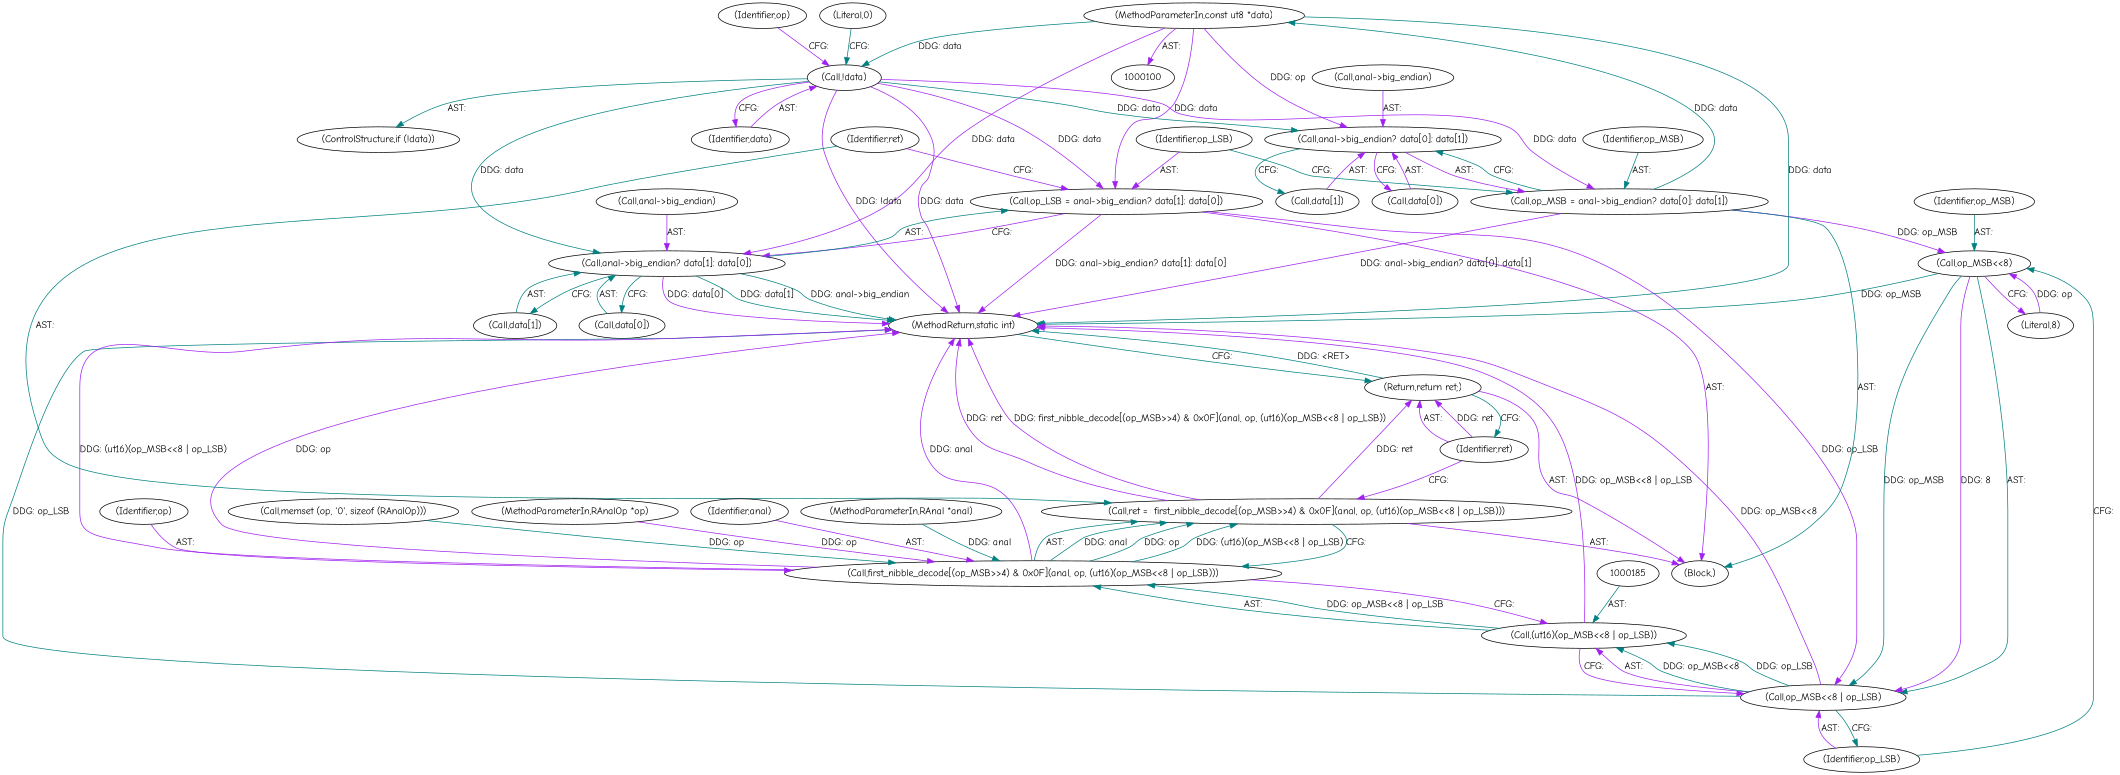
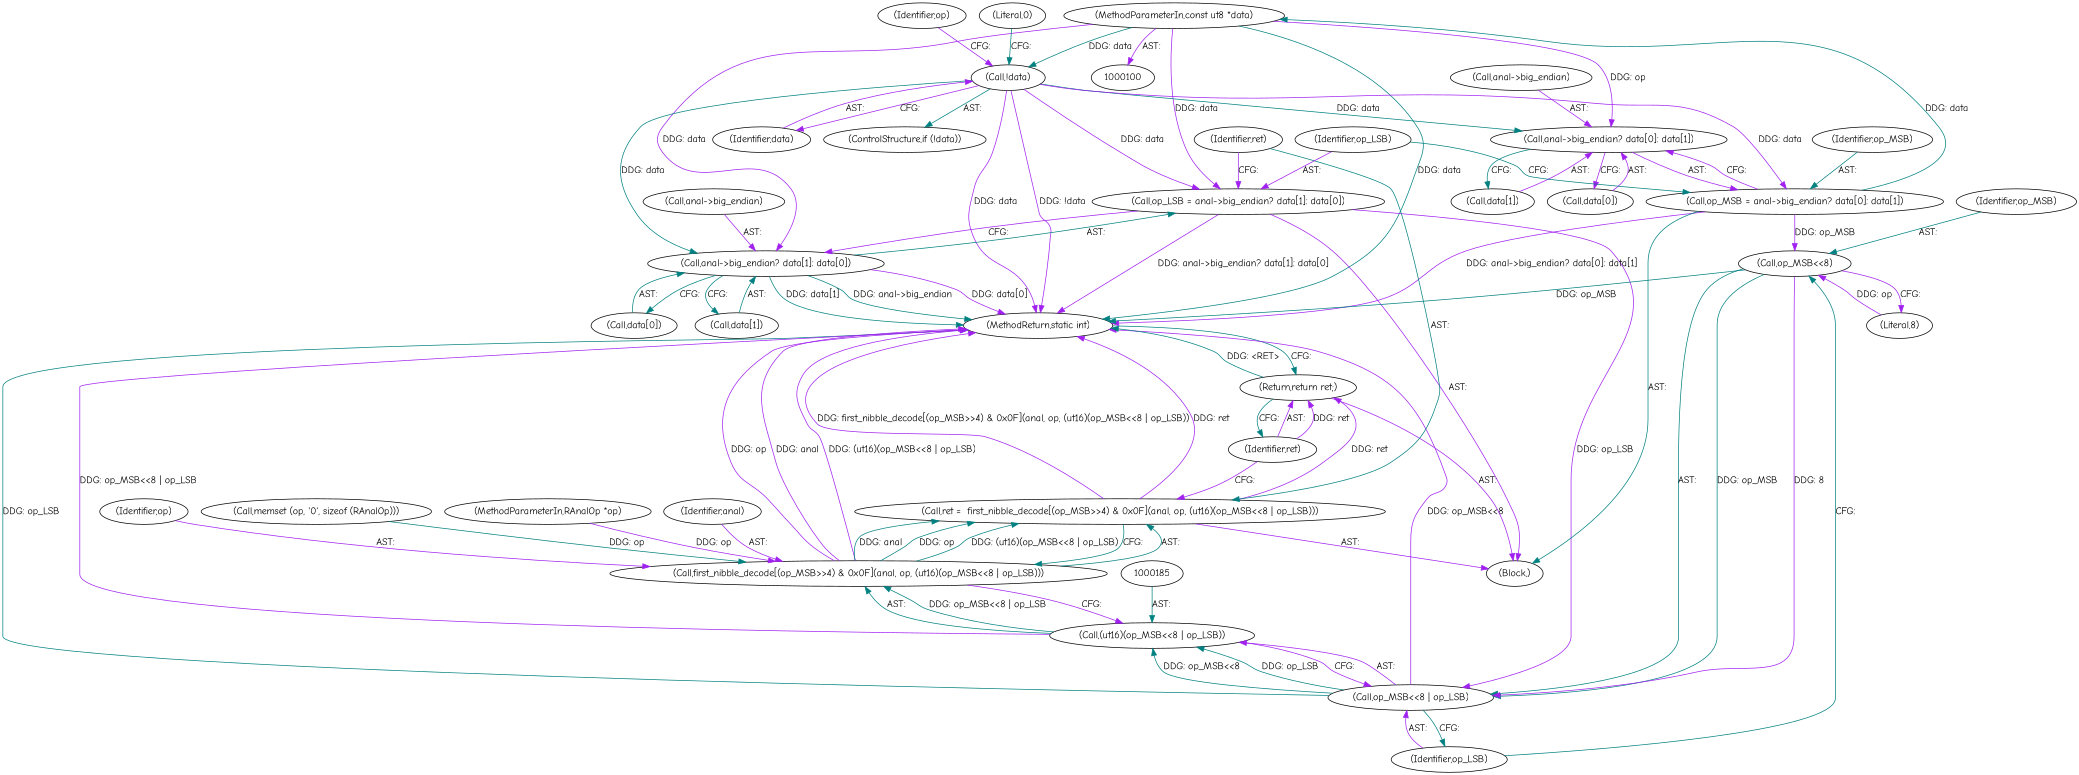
  digraph {
    fontname="Comic Neue"
    node [fontname="Comic Neue"]
    edge [color=purple fontname="Comic Neue"]
    n1 [label="(MethodParameterIn,const ut8 *data)"]
    n2 [label="(Call,!data)"]
    n3 [label="(Call,anal->big_endian? data[0]: data[1])"]
    n4 [label="(Call,op_LSB = anal->big_endian? data[1]: data[0])"]
    n5 [label="(Call,anal->big_endian? data[1]: data[0])"]
    n6 [label="(MethodReturn,static int)"]
    1000100
    n8 [label="(Call,op_MSB = anal->big_endian? data[0]: data[1])"]
    n9 [label="(ControlStructure,if (!data))"]
    n10 [label="(Identifier,data)"]
    n11 [label="(Call,op_MSB<<8)"]
    n12 [label="(Block,)"]
    n13 [label="(Call,data[0])"]
    n14 [label="(Call,data[1])"]
    n15 [label="(Call,op_MSB<<8 | op_LSB)"]
    n16 [label="(Call,data[1])"]
    n17 [label="(Call,data[0])"]
    n18 [label="(Return,return ret;)"]
    n19 [label="(Literal,8)"]
    n20 [label="(Call,(ut16)(op_MSB<<8 | op_LSB))"]
    n21 [label="(Identifier,op_LSB)"]
    n22 [label="(Call,first_nibble_decode[(op_MSB>>4) & 0x0F](anal, op, (ut16)(op_MSB<<8 | op_LSB)))"]
    n23 [label="(Call,ret =  first_nibble_decode[(op_MSB>>4) & 0x0F](anal, op, (ut16)(op_MSB<<8 | op_LSB)))"]
    n24 [label="(Identifier,ret)"]
-   n25 [label="(MethodParameterIn,RAnal *anal)"]
    n26 [label="(Identifier,ret)"]
    n27 [label="(Identifier,op)"]
    n28 [label="(Identifier,op_MSB)"]
    n29 [label="(Identifier,op_LSB)"]
    n30 [label="(Call,memset (op, '\0', sizeof (RAnalOp)))"]
    n31 [label="(Call,anal->big_endian)"]
    n32 [label="(MethodParameterIn,RAnalOp *op)"]
    n33 [label="(Call,anal->big_endian)"]
    n34 [label="(Identifier,op)"]
    n35 [label="(Literal,0)"]
    n36 [label="(Identifier,op_MSB)"]
    n37 [label="(Identifier,anal)"]
    1000185
    n1 -> n2 [color=teal label="DDG: data"]
    n1 -> n3 [label="DDG: op"]
    n1 -> n4 [label="DDG: data"]
    n1 -> n5 [label="DDG: data"]
    n1 -> n6 [color=teal label="DDG: data"]
    n1 -> 1000100 [label="AST: "]
    n2 -> n3 [color=teal label="DDG: data"]
    n2 -> n4 [label="DDG: data"]
    n2 -> n5 [color=teal label="DDG: data"]
    n2 -> n6 [label="DDG: data"]
    n2 -> n6 [label="DDG: !data"]
    n2 -> n8 [label="DDG: data"]
    n2 -> n9 [color=teal label="AST: "]
    n2 -> n10 [label="CFG: "]
    n3 -> n8 [label="AST: "]
    n3 -> n13 [label="CFG: "]
    n3 -> n14 [color=teal label="CFG: "]
    n4 -> n5 [label="CFG: "]
    n4 -> n6 [label="DDG: anal->big_endian? data[1]: data[0]"]
    n4 -> n12 [label="AST: "]
    n4 -> n15 [label="DDG: op_LSB"]
    n5 -> n4 [color=teal label="AST: "]
    n5 -> n6 [label="DDG: data[0]"]
    n5 -> n6 [color=teal label="DDG: data[1]"]
    n5 -> n6 [color=teal label="DDG: anal->big_endian"]
    n5 -> n16 [color=teal label="CFG: "]
    n5 -> n17 [color=teal label="CFG: "]
    n6 -> n18 [color=teal label="CFG: "]
    n8 -> n1 [color=teal label="DDG: data"]
-   n8 -> n3 [color=teal label="CFG: "]
+   n8 -> n3 [label="CFG: "]
    n8 -> n6 [label="DDG: anal->big_endian? data[0]: data[1]"]
    n8 -> n11 [label="DDG: op_MSB"]
    n8 -> n12 [color=teal label="AST: "]
    n10 -> n2 [label="AST: "]
    n11 -> n6 [color=teal label="DDG: op_MSB"]
    n11 -> n15 [color=teal label="AST: "]
    n11 -> n15 [color=teal label="DDG: op_MSB"]
    n11 -> n15 [label="DDG: 8"]
    n11 -> n19 [label="CFG: "]
    n13 -> n3 [label="AST: "]
    n14 -> n3 [label="AST: "]
    n15 -> n6 [label="DDG: op_MSB<<8"]
    n15 -> n6 [color=teal label="DDG: op_LSB"]
    n15 -> n20 [label="AST: "]
    n15 -> n20 [color=teal label="DDG: op_MSB<<8"]
    n15 -> n20 [color=teal label="DDG: op_LSB"]
    n15 -> n21 [color=teal label="CFG: "]
    n16 -> n5 [color=teal label="AST: "]
    n17 -> n5 [color=teal label="AST: "]
    n18 -> n6 [color=teal label="DDG: <RET>"]
    n18 -> n12 [label="AST: "]
    n18 -> n24 [color=teal label="CFG: "]
    n19 -> n11 [label="DDG: op"]
    n20 -> n6 [label="DDG: op_MSB<<8 | op_LSB"]
    n20 -> n15 [label="CFG: "]
    n20 -> n22 [color=teal label="AST: "]
    n20 -> n22 [color=teal label="DDG: op_MSB<<8 | op_LSB"]
    n21 -> n11 [color=teal label="CFG: "]
    n21 -> n15 [label="AST: "]
    n22 -> n6 [label="DDG: anal"]
    n22 -> n6 [label="DDG: (ut16)(op_MSB<<8 | op_LSB)"]
    n22 -> n6 [label="DDG: op"]
    n22 -> n20 [label="CFG: "]
    n22 -> n23 [color=teal label="AST: "]
    n22 -> n23 [color=teal label="DDG: anal"]
    n22 -> n23 [color=teal label="DDG: op"]
    n22 -> n23 [color=teal label="DDG: (ut16)(op_MSB<<8 | op_LSB)"]
    n23 -> n6 [label="DDG: first_nibble_decode[(op_MSB>>4) & 0x0F](anal, op, (ut16)(op_MSB<<8 | op_LSB))"]
    n23 -> n6 [label="DDG: ret"]
    n23 -> n12 [label="AST: "]
    n23 -> n18 [label="DDG: ret"]
    n23 -> n22 [color=teal label="CFG: "]
    n24 -> n18 [label="AST: "]
    n24 -> n18 [label="DDG: ret"]
    n24 -> n23 [label="CFG: "]
-   n25 -> n22 [color=teal label="DDG: anal"]
    n26 -> n4 [label="CFG: "]
    n26 -> n23 [color=teal label="AST: "]
    n27 -> n22 [label="AST: "]
    n28 -> n8 [color=teal label="AST: "]
    n29 -> n4 [label="AST: "]
    n29 -> n8 [color=teal label="CFG: "]
    n30 -> n22 [color=teal label="DDG: op"]
    n31 -> n5 [label="AST: "]
    n32 -> n22 [label="DDG: op"]
    n33 -> n3 [label="AST: "]
    n34 -> n2 [label="CFG: "]
    n35 -> n2 [color=teal label="CFG: "]
    n36 -> n11 [color=teal label="AST: "]
    n37 -> n22 [label="AST: "]
    1000185 -> n20 [color=teal label="AST: "]
  }
